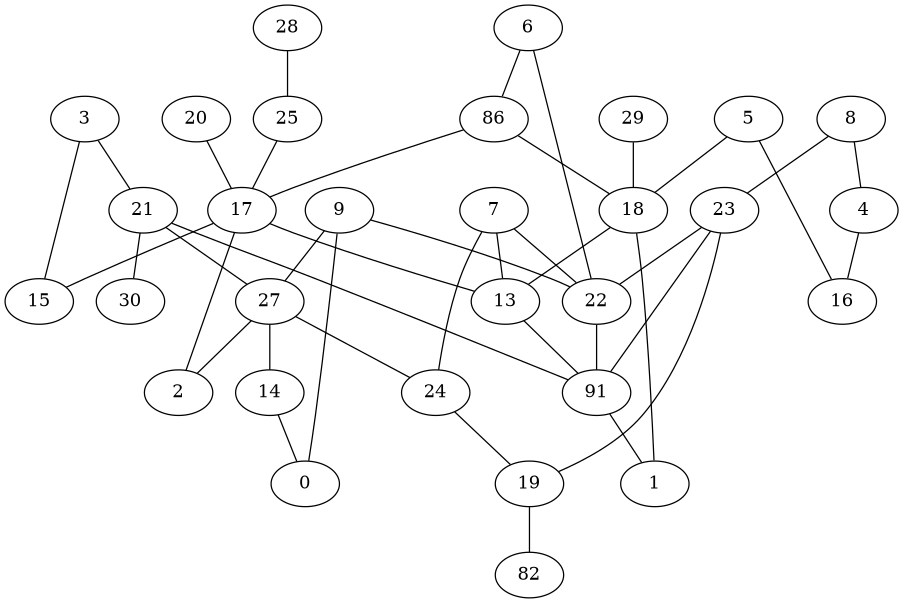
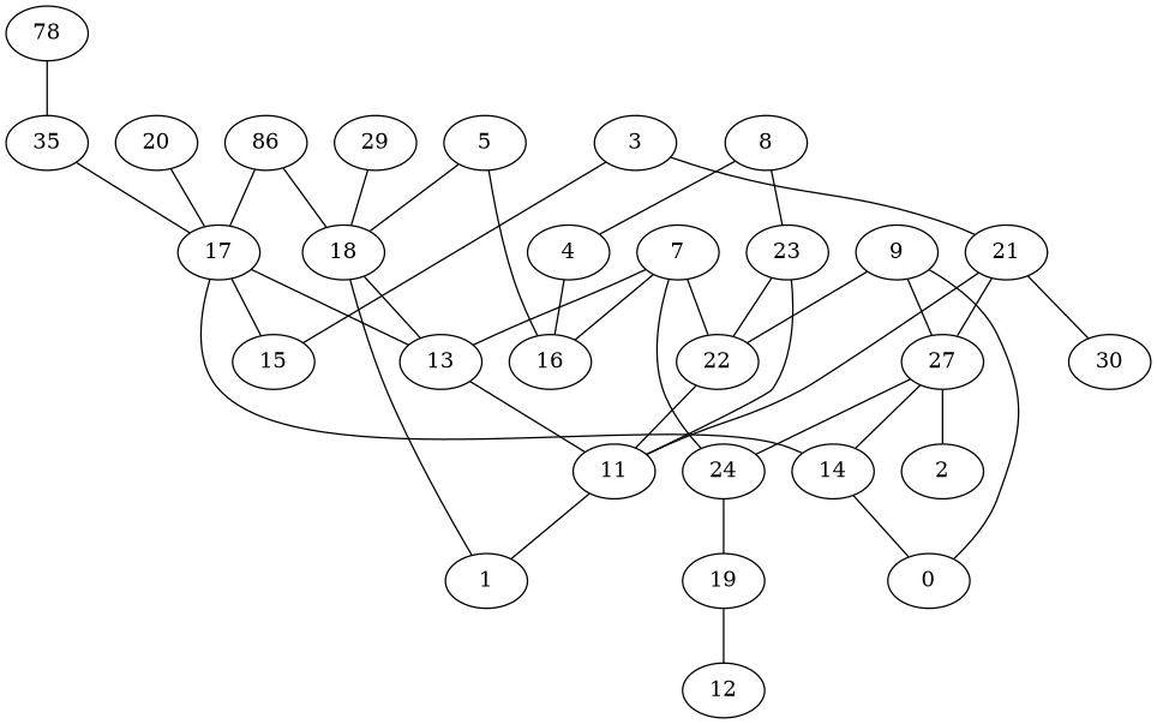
  digraph {
    edge [color=black dir=none]
    n1 [label=86]
    18
    17
    13
    1
    8
    4
    23
    16
-   11 [label=91]
+   11
    19
-   12 [label=82]
+   12
    29
    14
    0
    9
    27
    22
    2
    24
    15
    7
-   28
-   25
+   28 [label=78]
+   25 [label=35]
    5
-   6
    3
    21
    n29 [label=30]
    20
    subgraph sub_1 {
      n1
      18
      17
      13
      1
      8
      4
      23
      16
      11
      19
      12
      29
      14
      0
      9
      27
      22
      2
      24
      15
      7
      28
      25
      5
-     6
      3
      21
      n29
      20
    }
    n1 -> 18
    n1 -> 17
    18 -> 13
    18 -> 1
    17 -> 13
-   17 -> 2
+   17 -> 14
    17 -> 15
    13 -> 11
    8 -> 4
    8 -> 23
    4 -> 16
    23 -> 11
-   23 -> 19
    23 -> 22
    11 -> 1
    19 -> 12
    29 -> 18
    14 -> 0
    9 -> 0
    9 -> 27
    9 -> 22
    27 -> 14
    27 -> 2
    27 -> 24
    22 -> 11
    24 -> 19
    7 -> 13
+   7 -> 16
    7 -> 22
    7 -> 24
    28 -> 25
    25 -> 17
    5 -> 18
    5 -> 16
-   6 -> n1
-   6 -> 22
    3 -> 15
    3 -> 21
    21 -> 11
    21 -> 27
    21 -> n29
    20 -> 17
  }
